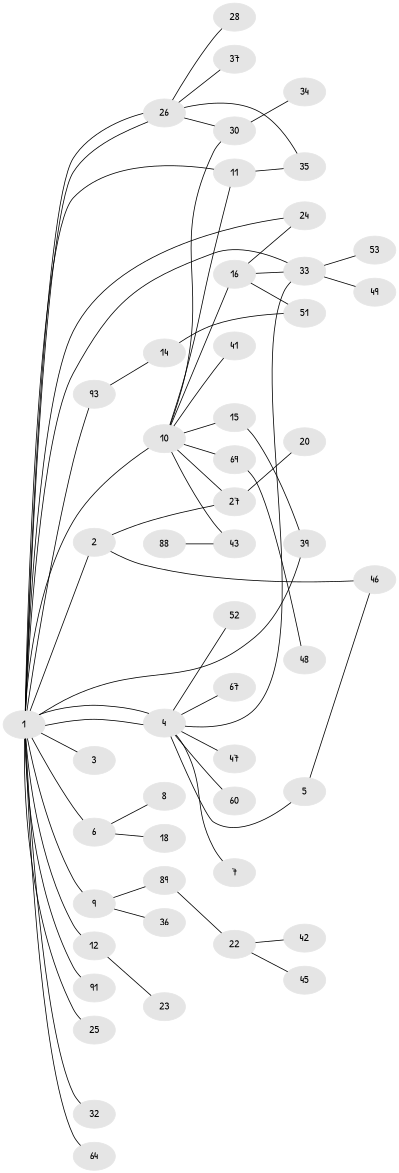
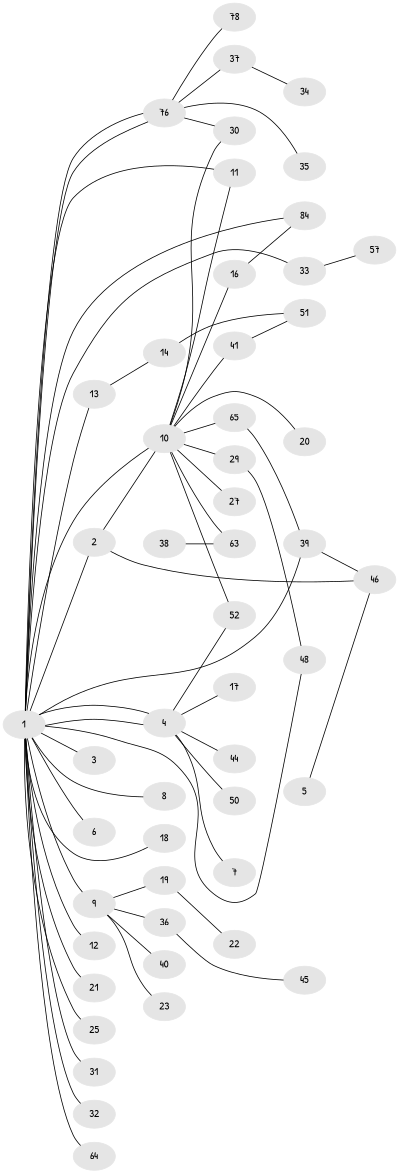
  graph {
    fontname="Patrick Hand"
    rankdir=LR
    node [color=gray90 fontname="Patrick Hand" style=filled]
    edge [fontname="Patrick Hand"]
    1
    2
    3
    4
    6
    8
    9
    10
    11
    12
-   13 [label=93]
+   13
    18
-   21 [label=91]
-   24
+   21
+   24 [label=84]
    25
-   26
+   26 [label=76]
+   31
    32
    33
    39
    n21 [label=64]
    48
    46
    5
    7
-   17 [label=67]
-   47
-   50 [label=60]
+   17
+   47 [label=44]
+   50
    52
-   19 [label=89]
+   19
    23
    36
-   15
+   40
+   15 [label=65]
    16
    20
    27
-   29 [label=69]
+   29
    30
    41
-   43
+   43 [label=63]
    35
    14
-   28
+   28 [label=78]
    37
-   49
-   53
+   53 [label=57]
    22
    34
-   38 [label=88]
+   38
    51
-   42
    45
    1 -- 2
    1 -- 3
    1 -- 4
    1 -- 4
    1 -- 6
-   6 -- 8
+   1 -- 8
    1 -- 9
    1 -- 10
    1 -- 11
    1 -- 12
    1 -- 13
-   6 -- 18
+   1 -- 18
    1 -- 21
    1 -- 24
    1 -- 25
    1 -- 26
    1 -- 26
+   1 -- 31
    1 -- 32
    1 -- 33
    1 -- 39
    1 -- n21
-   2 -- 27
+   1 -- 48
+   2 -- 10
    2 -- 46
-   4 -- 33
-   4 -- 5
    4 -- 7
    4 -- 17
    4 -- 47
    4 -- 50
    4 -- 52
    9 -- 19
-   12 -- 23
+   9 -- 23
    9 -- 36
+   9 -- 40
    10 -- 11
+   10 -- 52
    10 -- 15
    10 -- 16
-   27 -- 20
+   10 -- 20
    10 -- 27
    10 -- 29
    10 -- 30
    10 -- 41
    10 -- 43
-   11 -- 35
    13 -- 14
    26 -- 30
    26 -- 35
    26 -- 28
    26 -- 37
-   33 -- 49
    33 -- 53
+   39 -- 46
    5 -- 46
    19 -- 22
    15 -- 39
    16 -- 24
-   16 -- 33
    29 -- 48
-   30 -- 34
-   16 -- 51
+   37 -- 34
+   41 -- 51
    14 -- 51
-   22 -- 42
-   22 -- 45
+   36 -- 45
    38 -- 43
  }
